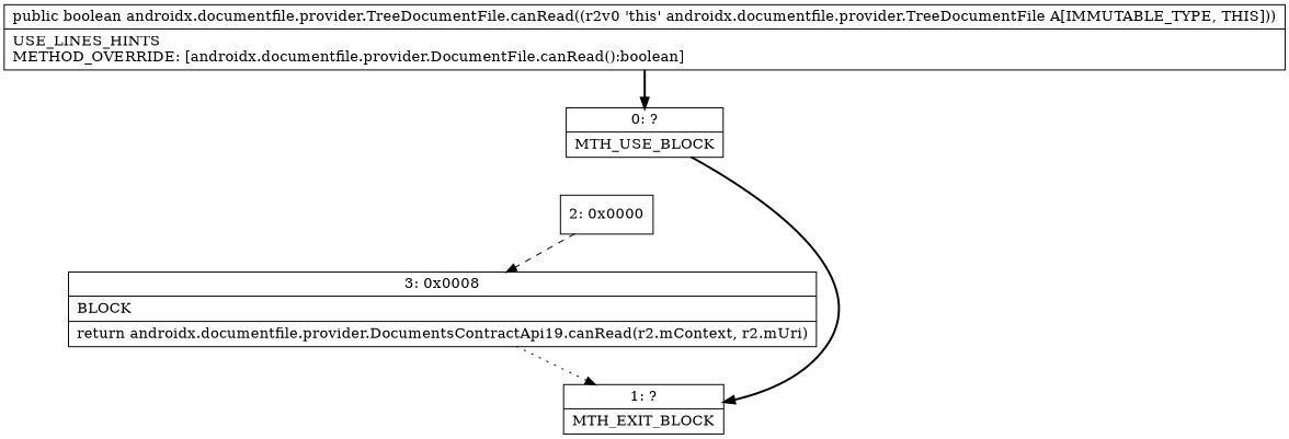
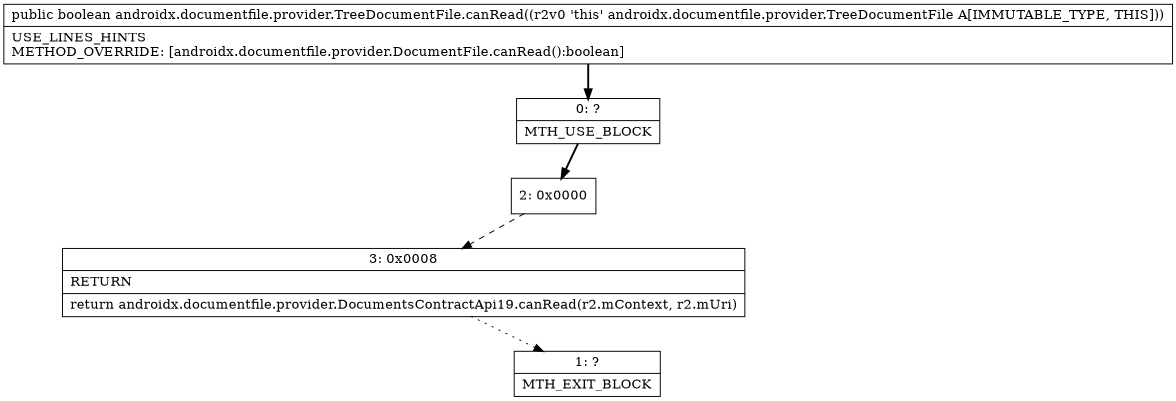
  digraph {
    node [shape=record]
    edge [style=bold]
    n1 [label="{0\:\ ?|MTH_USE_BLOCK\l}"]
    n2 [label="{2\:\ 0x0000}"]
-   n3 [label="{3\:\ 0x0008|BLOCK\l|return androidx.documentfile.provider.DocumentsContractApi19.canRead(r2.mContext, r2.mUri)\l}"]
+   n3 [label="{3\:\ 0x0008|RETURN\l|return androidx.documentfile.provider.DocumentsContractApi19.canRead(r2.mContext, r2.mUri)\l}"]
    n4 [label="{1\:\ ?|MTH_EXIT_BLOCK\l}"]
    n5 [label="{public boolean androidx.documentfile.provider.TreeDocumentFile.canRead((r2v0 'this' androidx.documentfile.provider.TreeDocumentFile A[IMMUTABLE_TYPE, THIS]))  | USE_LINES_HINTS\lMETHOD_OVERRIDE: [androidx.documentfile.provider.DocumentFile.canRead():boolean]\l}"]
-   n1 -> n4
+   n1 -> n2
    n2 -> n3 [style=dashed]
    n3 -> n4 [style=dotted]
    n5 -> n1
  }
